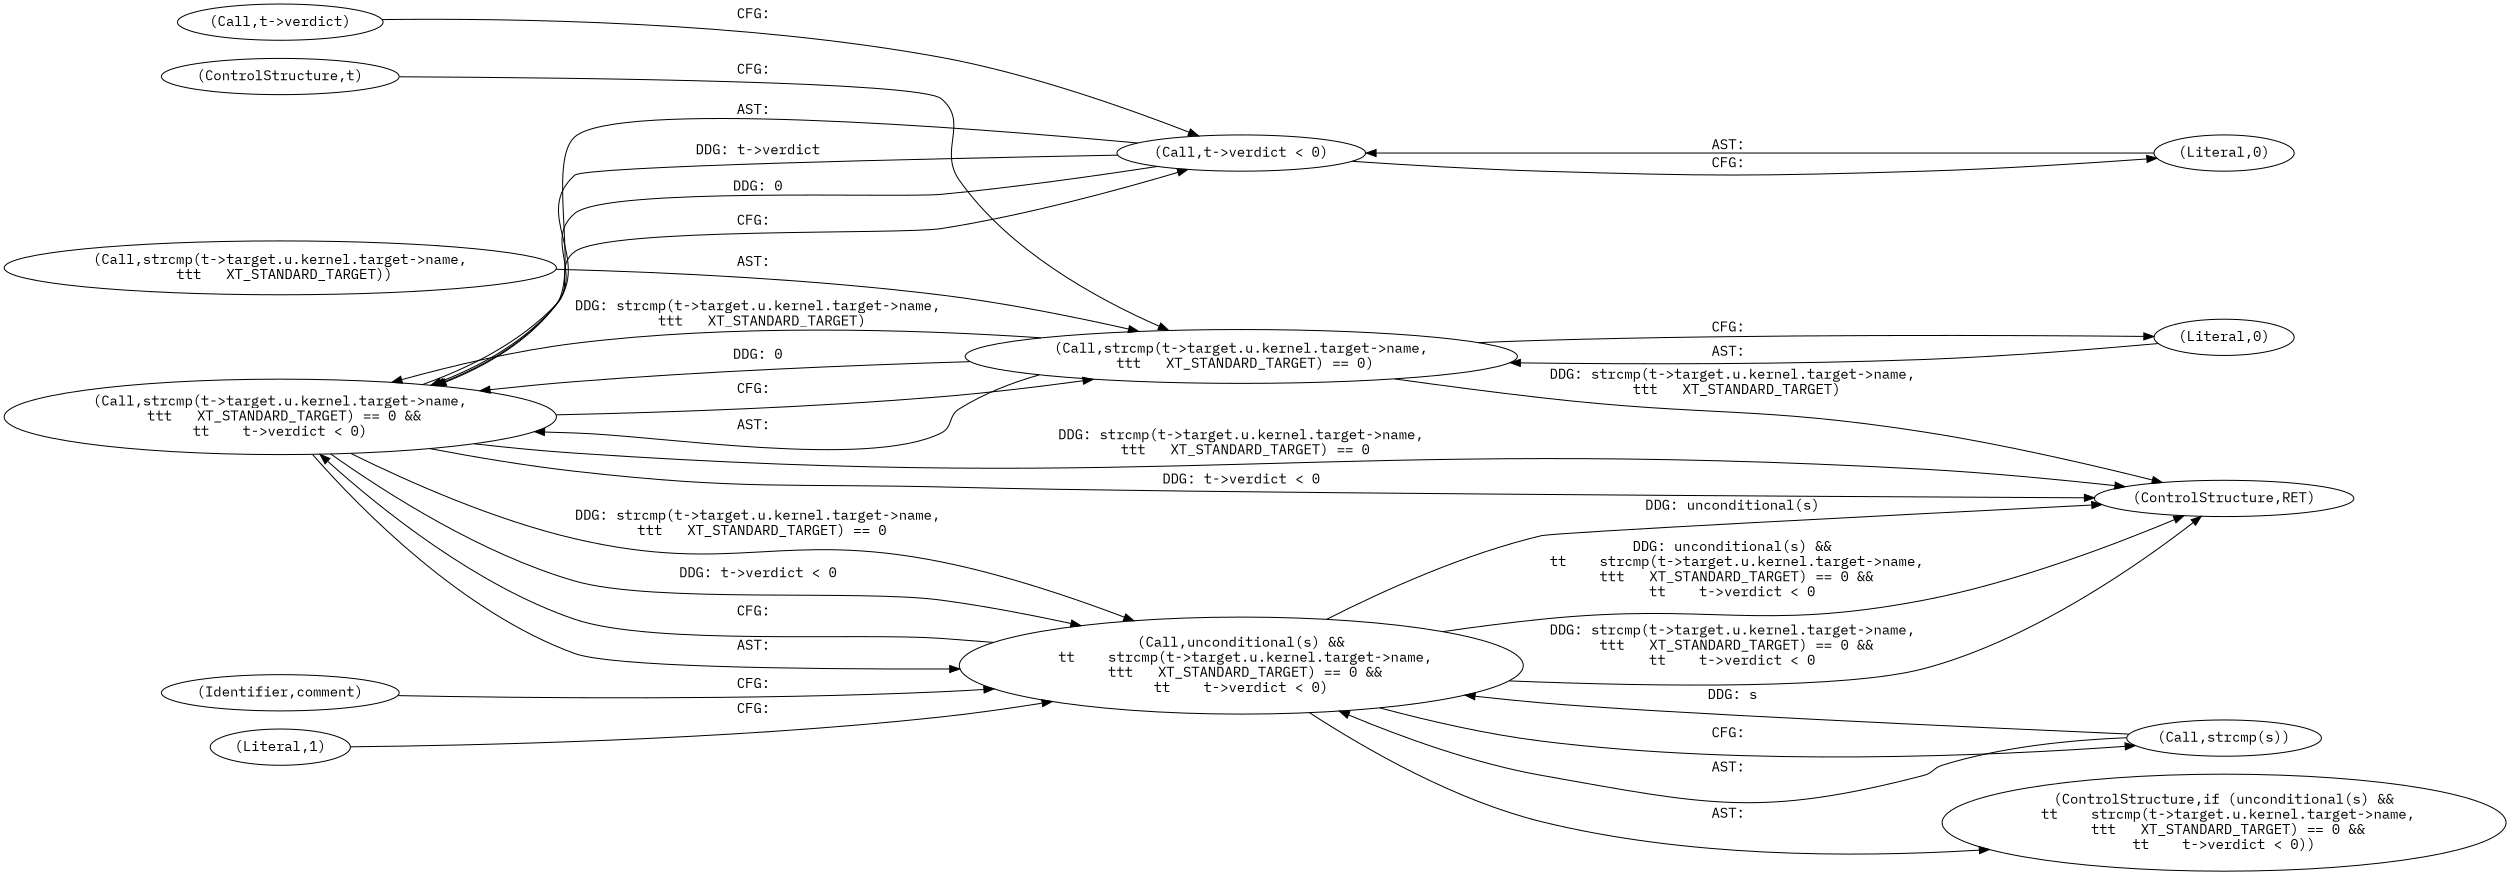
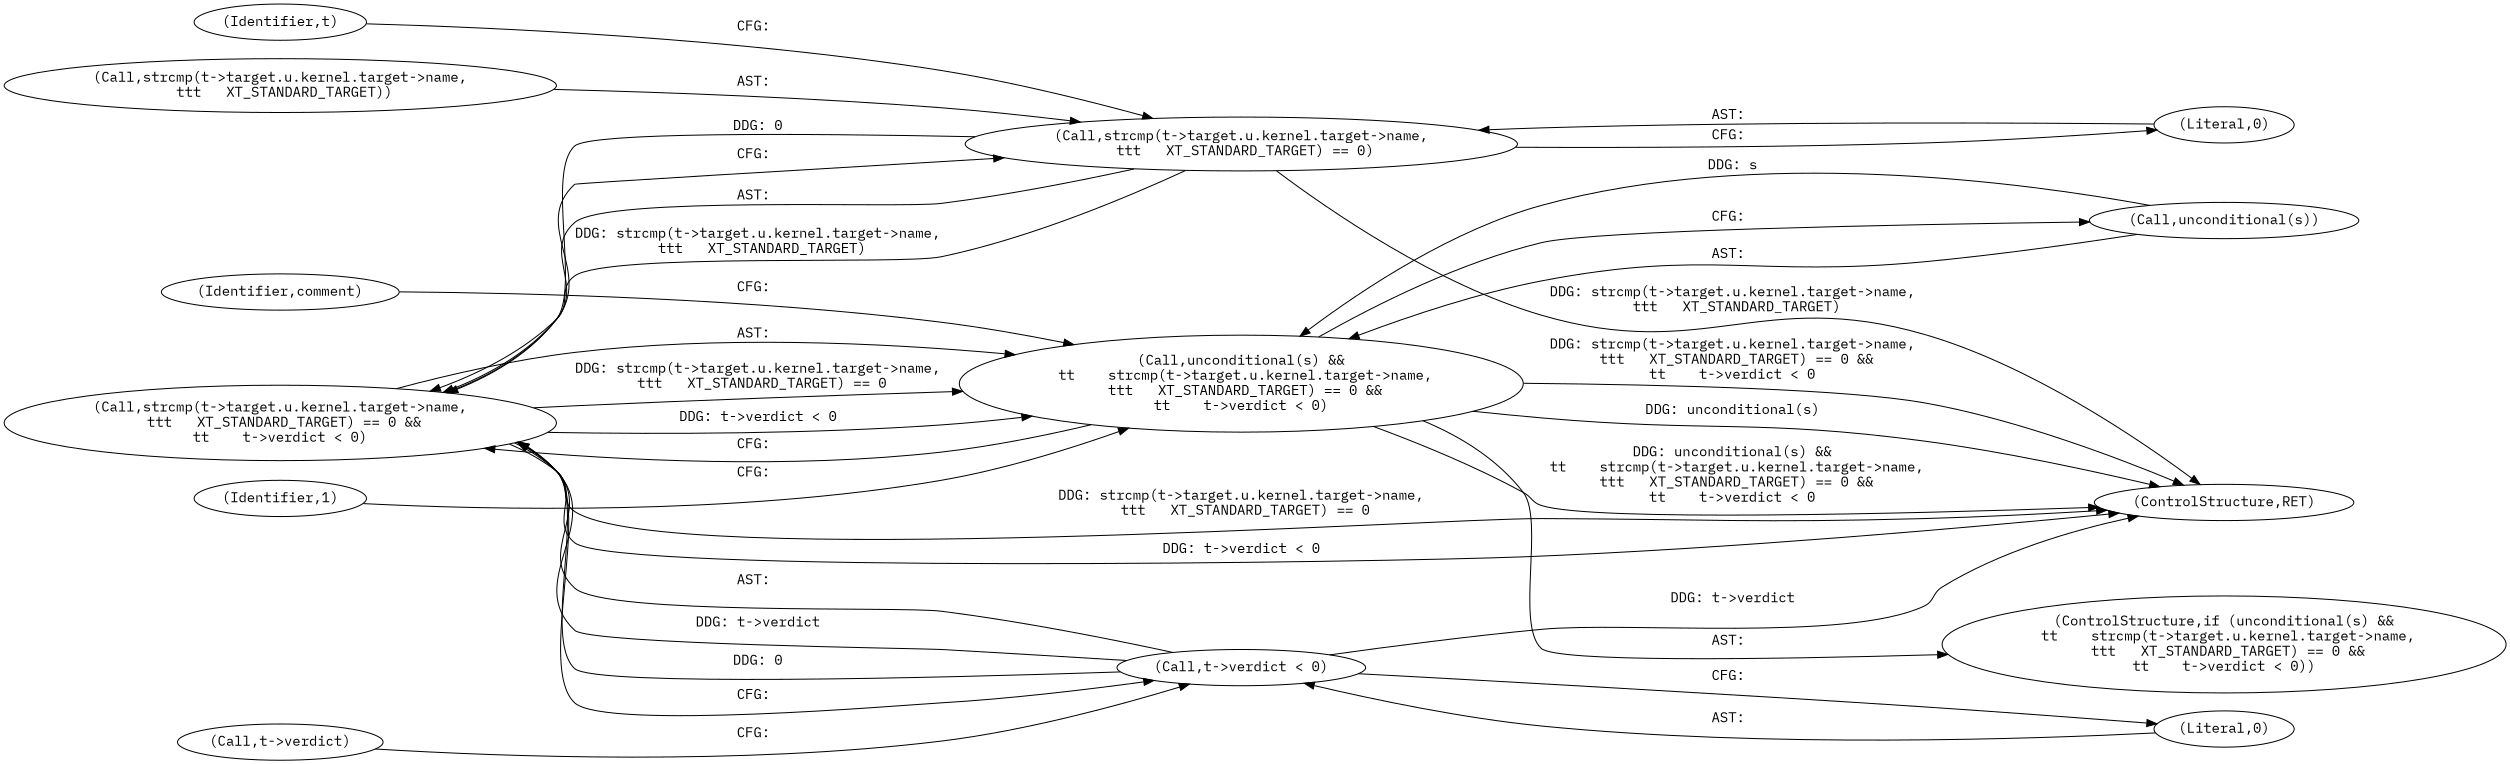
  digraph {
    fontname="IBM Plex Mono"
    rankdir=LR
    node [fontname="IBM Plex Mono"]
    edge [fontname="IBM Plex Mono"]
    n1 [label="(Call,strcmp(t->target.u.kernel.target->name,\n \t\t\t   XT_STANDARD_TARGET) == 0 &&\n\t\t    t->verdict < 0)"]
    n2 [label="(Call,strcmp(t->target.u.kernel.target->name,\n \t\t\t   XT_STANDARD_TARGET) == 0)"]
    n3 [label="(Call,t->verdict < 0)"]
    n4 [label="(Call,unconditional(s) &&\n \t\t    strcmp(t->target.u.kernel.target->name,\n \t\t\t   XT_STANDARD_TARGET) == 0 &&\n\t\t    t->verdict < 0)"]
    n5 [label="(ControlStructure,RET)"]
    n6 [label="(Literal,0)"]
    n7 [label="(Literal,0)"]
-   n8 [label="(Call,strcmp(s))"]
+   n8 [label="(Call,unconditional(s))"]
    n9 [label="(ControlStructure,if (unconditional(s) &&\n \t\t    strcmp(t->target.u.kernel.target->name,\n \t\t\t   XT_STANDARD_TARGET) == 0 &&\n\t\t    t->verdict < 0))"]
    n10 [label="(Call,strcmp(t->target.u.kernel.target->name,\n \t\t\t   XT_STANDARD_TARGET))"]
-   n11 [label="(ControlStructure,t)"]
+   n11 [label="(Identifier,t)"]
    n12 [label="(Call,t->verdict)"]
    n13 [label="(Identifier,comment)"]
-   n14 [label="(Literal,1)"]
+   n14 [label="(Identifier,1)"]
    n1 -> n2 [label="CFG: "]
    n1 -> n3 [label="CFG: "]
    n1 -> n4 [label="AST: "]
    n1 -> n4 [label="DDG: strcmp(t->target.u.kernel.target->name,\n \t\t\t   XT_STANDARD_TARGET) == 0"]
    n1 -> n4 [label="DDG: t->verdict < 0"]
    n1 -> n5 [label="DDG: strcmp(t->target.u.kernel.target->name,\n \t\t\t   XT_STANDARD_TARGET) == 0"]
    n1 -> n5 [label="DDG: t->verdict < 0"]
    n2 -> n1 [label="AST: "]
    n2 -> n1 [label="DDG: strcmp(t->target.u.kernel.target->name,\n \t\t\t   XT_STANDARD_TARGET)"]
    n2 -> n1 [label="DDG: 0"]
    n2 -> n5 [label="DDG: strcmp(t->target.u.kernel.target->name,\n \t\t\t   XT_STANDARD_TARGET)"]
    n2 -> n6 [label="CFG: "]
    n3 -> n1 [label="AST: "]
    n3 -> n1 [label="DDG: t->verdict"]
    n3 -> n1 [label="DDG: 0"]
+   n3 -> n5 [label="DDG: t->verdict"]
    n3 -> n7 [label="CFG: "]
    n4 -> n1 [label="CFG: "]
    n4 -> n5 [label="DDG: unconditional(s)"]
    n4 -> n5 [label="DDG: unconditional(s) &&\n \t\t    strcmp(t->target.u.kernel.target->name,\n \t\t\t   XT_STANDARD_TARGET) == 0 &&\n\t\t    t->verdict < 0"]
    n4 -> n5 [label="DDG: strcmp(t->target.u.kernel.target->name,\n \t\t\t   XT_STANDARD_TARGET) == 0 &&\n\t\t    t->verdict < 0"]
    n4 -> n8 [label="CFG: "]
    n4 -> n9 [label="AST: "]
    n6 -> n2 [label="AST: "]
    n7 -> n3 [label="AST: "]
    n8 -> n4 [label="AST: "]
    n8 -> n4 [label="DDG: s"]
    n10 -> n2 [label="AST: "]
    n11 -> n2 [label="CFG: "]
    n12 -> n3 [label="CFG: "]
    n13 -> n4 [label="CFG: "]
    n14 -> n4 [label="CFG: "]
  }
